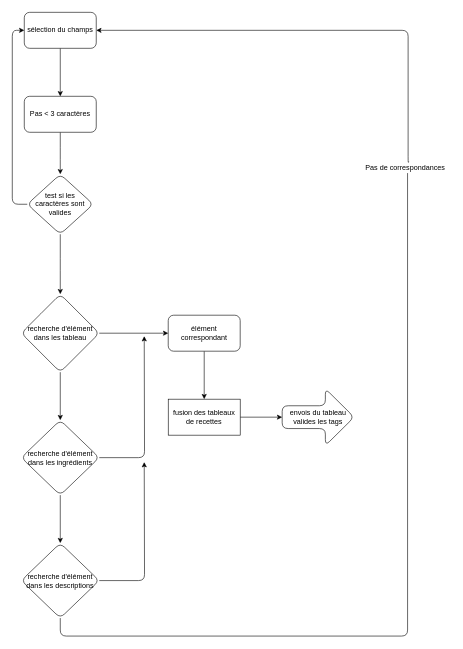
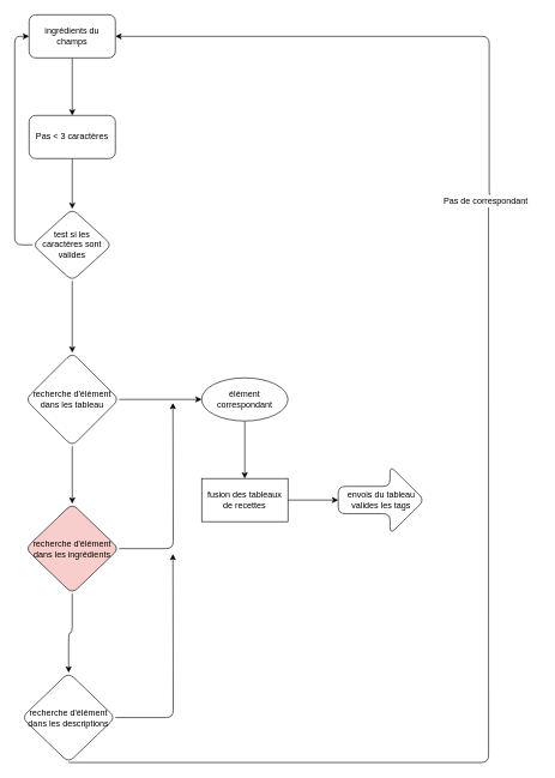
  <mxCell id="0" />
  <mxCell id="1" parent="0" />
  <mxCell id="2" value="" style="edgeStyle=orthogonalEdgeStyle;rounded=1;orthogonalLoop=1;jettySize=auto;html=1;exitX=0.5;exitY=1;exitDx=0;exitDy=0;" edge="1" parent="1" source="8"><mxGeometry relative="1" as="geometry"><mxPoint x="100" y="260" as="sourcePoint" /><mxPoint x="100" y="290" as="targetPoint" /><Array as="points" /></mxGeometry></mxCell>
  <mxCell id="3" value="" style="edgeStyle=orthogonalEdgeStyle;rounded=1;orthogonalLoop=1;jettySize=auto;html=1;entryX=0;entryY=0.5;entryDx=0;entryDy=0;" edge="1" parent="1" source="5" target="7"><mxGeometry relative="1" as="geometry"><mxPoint x="-30" y="340" as="targetPoint" /><Array as="points"><mxPoint x="20" y="340" /><mxPoint x="20" y="50" /></Array></mxGeometry></mxCell>
  <mxCell id="4" value="" style="edgeStyle=orthogonalEdgeStyle;rounded=1;orthogonalLoop=1;jettySize=auto;html=1;" edge="1" parent="1" source="5"><mxGeometry relative="1" as="geometry"><mxPoint x="100" y="490" as="targetPoint" /></mxGeometry></mxCell>
  <mxCell id="5" value="&lt;span style=&quot;&quot;&gt;test si les caractères sont valides&lt;/span&gt;" style="rhombus;whiteSpace=wrap;html=1;rounded=1;" vertex="1" parent="1"><mxGeometry x="45" y="290" width="110" height="100" as="geometry" /></mxCell>
  <mxCell id="6" value="" style="edgeStyle=orthogonalEdgeStyle;rounded=1;orthogonalLoop=1;jettySize=auto;html=1;" edge="1" parent="1" source="7" target="8"><mxGeometry relative="1" as="geometry" /></mxCell>
- <mxCell id="7" value="sélection du champs" style="whiteSpace=wrap;html=1;rounded=1;" vertex="1" parent="1"><mxGeometry x="40" y="20" width="120" height="60" as="geometry" /></mxCell>
+ <mxCell id="7" value="ingrédients du champs" style="whiteSpace=wrap;html=1;rounded=1;" vertex="1" parent="1"><mxGeometry x="40" y="20" width="120" height="60" as="geometry" /></mxCell>
  <mxCell id="8" value="Pas &amp;lt; 3 caractères" style="whiteSpace=wrap;html=1;rounded=1;" vertex="1" parent="1"><mxGeometry x="40" y="160" width="120" height="60" as="geometry" /></mxCell>
  <mxCell id="9" value="" style="edgeStyle=orthogonalEdgeStyle;rounded=1;orthogonalLoop=1;jettySize=auto;html=1;" edge="1" parent="1" source="11" target="14"><mxGeometry relative="1" as="geometry" /></mxCell>
  <mxCell id="10" value="" style="edgeStyle=orthogonalEdgeStyle;rounded=1;orthogonalLoop=1;jettySize=auto;html=1;" edge="1" parent="1" source="11" target="17"><mxGeometry relative="1" as="geometry" /></mxCell>
  <mxCell id="11" value="&lt;span style=&quot;&quot;&gt;recherche d'élément dans les tableau&lt;/span&gt;" style="rhombus;whiteSpace=wrap;html=1;rounded=1;" vertex="1" parent="1"><mxGeometry x="35" y="490" width="130" height="130" as="geometry" /></mxCell>
  <mxCell id="12" value="" style="edgeStyle=orthogonalEdgeStyle;rounded=1;orthogonalLoop=1;jettySize=auto;html=1;entryX=1;entryY=0.5;entryDx=0;entryDy=0;startArrow=none;exitX=0.54;exitY=-0.05;exitDx=0;exitDy=0;exitPerimeter=0;" edge="1" parent="1" source="22" target="7"><mxGeometry relative="1" as="geometry"><mxPoint x="480" y="270" as="sourcePoint" /><mxPoint x="340" y="108.667" as="targetPoint" /><Array as="points"><mxPoint x="681" y="270" /><mxPoint x="680" y="270" /><mxPoint x="680" y="50" /></Array></mxGeometry></mxCell>
  <mxCell id="13" value="" style="edgeStyle=orthogonalEdgeStyle;rounded=1;orthogonalLoop=1;jettySize=auto;html=1;" edge="1" parent="1" source="14" target="21"><mxGeometry relative="1" as="geometry" /></mxCell>
- <mxCell id="14" value="élément correspondant" style="whiteSpace=wrap;html=1;rounded=1;" vertex="1" parent="1"><mxGeometry x="280" y="525" width="120" height="60" as="geometry" /></mxCell>
+ <mxCell id="14" value="élément correspondant" style="ellipse;whiteSpace=wrap;html=1;" vertex="1" parent="1"><mxGeometry x="280" y="525" width="120" height="60" as="geometry" /></mxCell>
  <mxCell id="15" value="" style="edgeStyle=orthogonalEdgeStyle;rounded=1;orthogonalLoop=1;jettySize=auto;html=1;" edge="1" parent="1" source="17"><mxGeometry relative="1" as="geometry"><mxPoint x="240" y="560" as="targetPoint" /></mxGeometry></mxCell>
  <mxCell id="16" value="" style="edgeStyle=orthogonalEdgeStyle;rounded=1;orthogonalLoop=1;jettySize=auto;html=1;" edge="1" parent="1" source="17" target="19"><mxGeometry relative="1" as="geometry" /></mxCell>
- <mxCell id="17" value="&lt;span style=&quot;&quot;&gt;recherche d'élément dans les ingrédients&lt;/span&gt;" style="rhombus;whiteSpace=wrap;html=1;rounded=1;" vertex="1" parent="1"><mxGeometry x="35" y="700" width="130" height="125" as="geometry" /></mxCell>
+ <mxCell id="17" value="&lt;span style=&quot;&quot;&gt;recherche d'élément dans les ingrédients&lt;/span&gt;" style="rhombus;whiteSpace=wrap;html=1;rounded=1;fillColor=#f8cecc;" vertex="1" parent="1"><mxGeometry x="35" y="700" width="130" height="125" as="geometry" /></mxCell>
  <mxCell id="18" value="" style="edgeStyle=orthogonalEdgeStyle;rounded=1;orthogonalLoop=1;jettySize=auto;html=1;" edge="1" parent="1" source="19"><mxGeometry relative="1" as="geometry"><mxPoint x="240" y="770" as="targetPoint" /></mxGeometry></mxCell>
- <mxCell id="19" value="&lt;span style=&quot;&quot;&gt;recherche d'élément dans les descriptions&lt;/span&gt;" style="rhombus;whiteSpace=wrap;html=1;rounded=1;" vertex="1" parent="1"><mxGeometry x="35" y="905" width="130" height="125" as="geometry" /></mxCell>
+ <mxCell id="19" value="&lt;span style=&quot;&quot;&gt;recherche d'élément dans les descriptions&lt;/span&gt;" style="rhombus;whiteSpace=wrap;html=1;rounded=1;" vertex="1" parent="1"><mxGeometry x="30" y="935" width="130" height="125" as="geometry" /></mxCell>
  <mxCell id="20" value="" style="edgeStyle=orthogonalEdgeStyle;rounded=1;orthogonalLoop=1;jettySize=auto;html=1;" edge="1" parent="1" source="21" target="24"><mxGeometry relative="1" as="geometry" /></mxCell>
  <mxCell id="21" value="fusion des tableaux de recettes" style="whiteSpace=wrap;html=1;rounded=0;" vertex="1" parent="1"><mxGeometry x="280" y="665" width="120" height="60" as="geometry" /></mxCell>
- <mxCell id="22" value="Pas de correspondances" style="text;html=1;align=center;verticalAlign=middle;resizable=0;points=[];autosize=1;strokeColor=none;fillColor=none;rounded=1;" vertex="1" parent="1"><mxGeometry x="600" y="270" width="150" height="20" as="geometry" /></mxCell>
+ <mxCell id="22" value="Pas de correspondant" style="text;html=1;align=center;verticalAlign=middle;resizable=0;points=[];autosize=1;strokeColor=none;fillColor=none;rounded=1;" vertex="1" parent="1"><mxGeometry x="600" y="270" width="150" height="20" as="geometry" /></mxCell>
  <mxCell id="23" value="" style="edgeStyle=orthogonalEdgeStyle;rounded=1;orthogonalLoop=1;jettySize=auto;html=1;endArrow=none;exitX=0.5;exitY=1;exitDx=0;exitDy=0;entryX=0.527;entryY=0.9;entryDx=0;entryDy=0;entryPerimeter=0;" edge="1" parent="1" source="19" target="22"><mxGeometry relative="1" as="geometry"><mxPoint x="100" y="1030" as="sourcePoint" /><mxPoint x="680" y="300" as="targetPoint" /><Array as="points"><mxPoint x="100" y="1060" /><mxPoint x="679" y="1060" /></Array></mxGeometry></mxCell>
  <mxCell id="24" value="&lt;span style=&quot;&quot;&gt;envois du tableau valides les tags&lt;/span&gt;" style="shape=singleArrow;whiteSpace=wrap;html=1;arrowWidth=0.4;arrowSize=0.4;rounded=1;" vertex="1" parent="1"><mxGeometry x="470" y="647.5" width="120" height="95" as="geometry" /></mxCell>
